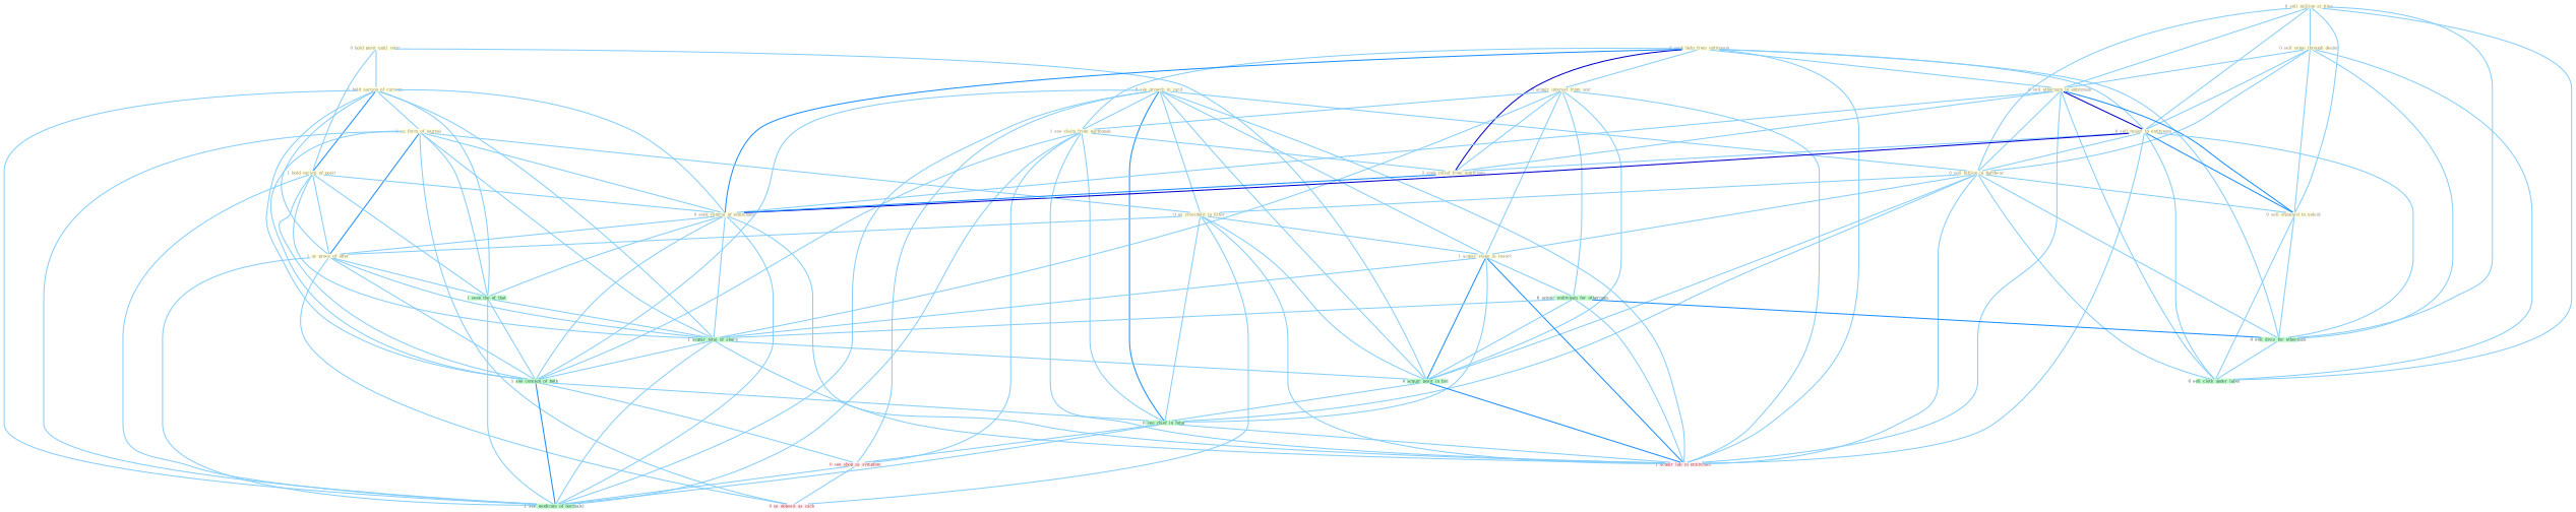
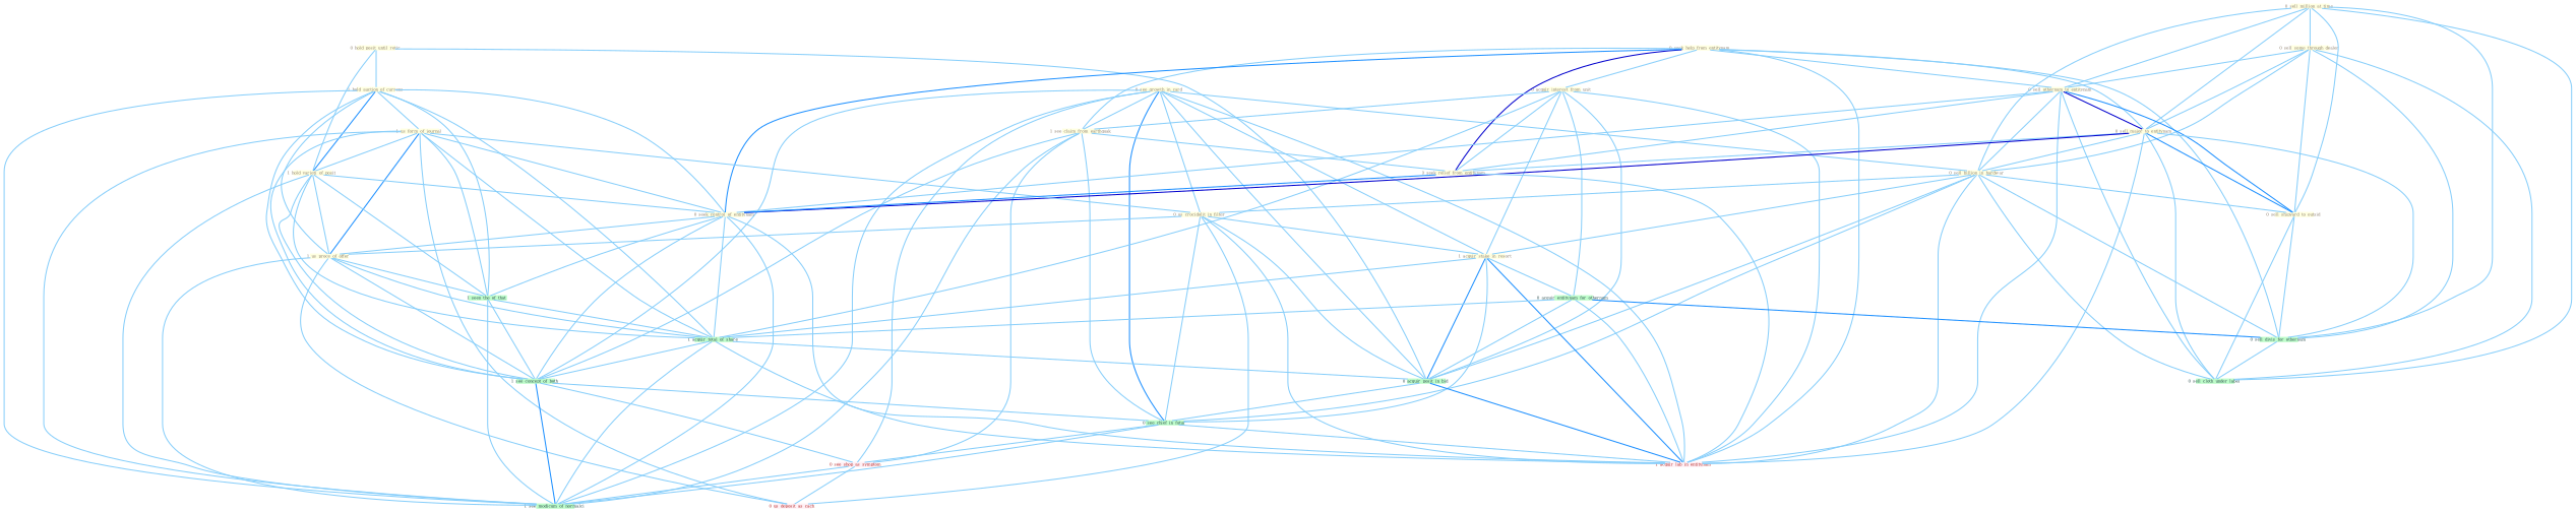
  graph {
    node [color="#ffffe0" fixedsize=true fontcolor="#8b7d6b" fontsize=4 shape=polygon style=filled]
    edge [color="#87cefa" w=1]
    "0_hold_posit_until_retir " [height=.06 width=.5]
    "0_sell_million_at_time " [height=.06 width=.5]
    "0_see_growth_in_card " [height=.06 width=.5]
    "0_sell_some_through_dealer " [height=.06 width=.5]
    "1_hold_auction_of_currenc " [height=.06 width=.5]
    "0_seek_help_from_entitynam " [height=.06 width=.5]
    "0_acquir_interest_from_unit " [height=.06 width=.5]
    "1_see_claim_from_earthquak " [height=.06 width=.5]
    "0_sell_othernum_to_entitynam " [height=.06 width=.5]
    "0_sell_major_to_entitynam " [height=.06 width=.5]
    "0_sell_billion_in_hardwar " [height=.06 width=.5]
    "1_us_form_of_journal " [height=.06 width=.5]
    "0_seek_relief_from_entitynam " [height=.06 width=.5]
    "1_hold_varieti_of_posit " [height=.06 width=.5]
    "0_seek_control_of_entitynam " [height=.06 width=.5]
    "0_us_crocidolit_in_filter " [height=.06 width=.5]
    "1_acquir_stake_in_resort " [height=.06 width=.5]
    "1_us_proce_of_offer " [height=.06 width=.5]
    "0_sell_shipyard_to_outsid " [height=.06 width=.5]
    "0_see_shop_as_symptom " [color="#fff0f5" fontcolor="#b22222" height=.06 width=.5]
    "1_acquir_lab_in_entitynam " [color="#fff0f5" fontcolor="#b22222" height=.06 width=.5]
    "0_us_deposit_as_cach " [color="#fff0f5" fontcolor="#b22222" height=.06 width=.5]
    "0_acquir_posit_in_bid " [color="#BDFCC9" fontcolor="#2f4f4f" height=.06 width=.5]
    "0_sell_divis_for_othernum " [color="#BDFCC9" fontcolor="#2f4f4f" height=.06 width=.5]
    "0_sell_cloth_under_label " [color="#BDFCC9" fontcolor="#2f4f4f" height=.06 width=.5]
    "1_see_concept_of_both " [color="#BDFCC9" fontcolor="#2f4f4f" height=.06 width=.5]
    "0_see_chief_in_futur " [color="#BDFCC9" fontcolor="#2f4f4f" height=.06 width=.5]
    "1_see_modicum_of_normalci " [color="#BDFCC9" fontcolor="#2f4f4f" height=.06 width=.5]
    "1_seen_the_of_that " [color="#BDFCC9" fontcolor="#2f4f4f" height=.06 width=.5]
    "1_acquir_total_of_share " [color="#BDFCC9" fontcolor="#2f4f4f" height=.06 width=.5]
    "0_acquir_entitynam_for_othernum " [color="#BDFCC9" fontcolor="#2f4f4f" height=.06 width=.5]
    subgraph sub_1 {
      "0_hold_posit_until_retir "
      "0_sell_million_at_time "
      "0_see_growth_in_card "
      "0_sell_some_through_dealer "
      "1_hold_auction_of_currenc "
      "0_seek_help_from_entitynam "
      "0_acquir_interest_from_unit "
      "1_see_claim_from_earthquak "
      "0_sell_othernum_to_entitynam "
      "0_sell_major_to_entitynam "
      "0_sell_billion_in_hardwar "
      "1_us_form_of_journal "
      "0_seek_relief_from_entitynam "
      "1_hold_varieti_of_posit "
      "0_seek_control_of_entitynam "
      "0_us_crocidolit_in_filter "
      "1_acquir_stake_in_resort "
      "1_us_proce_of_offer "
      "0_sell_shipyard_to_outsid "
    }
    subgraph sub_2 {
      "0_see_shop_as_symptom "
      "1_acquir_lab_in_entitynam "
      "0_us_deposit_as_cach "
    }
    "0_hold_posit_until_retir " -- "1_hold_auction_of_currenc "
    "0_hold_posit_until_retir " -- "1_hold_varieti_of_posit "
    "0_hold_posit_until_retir " -- "0_acquir_posit_in_bid "
    "0_sell_million_at_time " -- "0_sell_some_through_dealer "
    "0_sell_million_at_time " -- "0_sell_othernum_to_entitynam "
    "0_sell_million_at_time " -- "0_sell_major_to_entitynam "
    "0_sell_million_at_time " -- "0_sell_billion_in_hardwar "
    "0_sell_million_at_time " -- "0_sell_shipyard_to_outsid "
    "0_sell_million_at_time " -- "0_sell_divis_for_othernum "
    "0_sell_million_at_time " -- "0_sell_cloth_under_label "
    "0_see_growth_in_card " -- "1_see_claim_from_earthquak "
    "0_see_growth_in_card " -- "0_sell_billion_in_hardwar "
    "0_see_growth_in_card " -- "0_us_crocidolit_in_filter "
    "0_see_growth_in_card " -- "1_acquir_stake_in_resort "
    "0_see_growth_in_card " -- "0_see_shop_as_symptom "
    "0_see_growth_in_card " -- "1_acquir_lab_in_entitynam "
    "0_see_growth_in_card " -- "0_acquir_posit_in_bid "
    "0_see_growth_in_card " -- "1_see_concept_of_both "
    "0_see_growth_in_card " -- "0_see_chief_in_futur " [color="#1e90ff" w=2]
    "0_see_growth_in_card " -- "1_see_modicum_of_normalci "
    "0_sell_some_through_dealer " -- "0_sell_othernum_to_entitynam "
    "0_sell_some_through_dealer " -- "0_sell_major_to_entitynam "
    "0_sell_some_through_dealer " -- "0_sell_billion_in_hardwar "
    "0_sell_some_through_dealer " -- "0_sell_shipyard_to_outsid "
    "0_sell_some_through_dealer " -- "0_sell_divis_for_othernum "
    "0_sell_some_through_dealer " -- "0_sell_cloth_under_label "
    "1_hold_auction_of_currenc " -- "1_us_form_of_journal "
    "1_hold_auction_of_currenc " -- "1_hold_varieti_of_posit " [color="#1e90ff" w=2]
    "1_hold_auction_of_currenc " -- "0_seek_control_of_entitynam "
    "1_hold_auction_of_currenc " -- "1_us_proce_of_offer "
    "1_hold_auction_of_currenc " -- "1_see_concept_of_both "
    "1_hold_auction_of_currenc " -- "1_see_modicum_of_normalci "
    "1_hold_auction_of_currenc " -- "1_seen_the_of_that "
    "1_hold_auction_of_currenc " -- "1_acquir_total_of_share "
    "0_seek_help_from_entitynam " -- "0_acquir_interest_from_unit "
    "0_seek_help_from_entitynam " -- "1_see_claim_from_earthquak "
    "0_seek_help_from_entitynam " -- "0_sell_othernum_to_entitynam "
    "0_seek_help_from_entitynam " -- "0_sell_major_to_entitynam "
    "0_seek_help_from_entitynam " -- "0_seek_relief_from_entitynam " [color="#0000cd" w=3]
    "0_seek_help_from_entitynam " -- "0_seek_control_of_entitynam " [color="#1e90ff" w=2]
    "0_seek_help_from_entitynam " -- "1_acquir_lab_in_entitynam "
    "0_seek_help_from_entitynam " -- "0_sell_divis_for_othernum "
    "0_acquir_interest_from_unit " -- "1_see_claim_from_earthquak "
    "0_acquir_interest_from_unit " -- "0_seek_relief_from_entitynam "
    "0_acquir_interest_from_unit " -- "1_acquir_stake_in_resort "
    "0_acquir_interest_from_unit " -- "1_acquir_lab_in_entitynam "
    "0_acquir_interest_from_unit " -- "0_acquir_posit_in_bid "
    "0_acquir_interest_from_unit " -- "1_acquir_total_of_share "
    "0_acquir_interest_from_unit " -- "0_acquir_entitynam_for_othernum "
    "1_see_claim_from_earthquak " -- "0_seek_relief_from_entitynam "
    "1_see_claim_from_earthquak " -- "0_see_shop_as_symptom "
    "1_see_claim_from_earthquak " -- "1_see_concept_of_both "
    "1_see_claim_from_earthquak " -- "0_see_chief_in_futur "
    "1_see_claim_from_earthquak " -- "1_see_modicum_of_normalci "
    "0_sell_othernum_to_entitynam " -- "0_sell_major_to_entitynam " [color="#0000cd" w=3]
    "0_sell_othernum_to_entitynam " -- "0_sell_billion_in_hardwar "
    "0_sell_othernum_to_entitynam " -- "0_seek_relief_from_entitynam "
    "0_sell_othernum_to_entitynam " -- "0_seek_control_of_entitynam "
    "0_sell_othernum_to_entitynam " -- "0_sell_shipyard_to_outsid " [color="#1e90ff" w=2]
    "0_sell_othernum_to_entitynam " -- "1_acquir_lab_in_entitynam "
    "0_sell_othernum_to_entitynam " -- "0_sell_cloth_under_label "
    "0_sell_major_to_entitynam " -- "0_sell_billion_in_hardwar "
    "0_sell_major_to_entitynam " -- "0_seek_relief_from_entitynam "
    "0_sell_major_to_entitynam " -- "0_seek_control_of_entitynam " [color="#0000cd"]
    "0_sell_major_to_entitynam " -- "0_sell_shipyard_to_outsid " [color="#1e90ff" w=2]
    "0_sell_major_to_entitynam " -- "1_acquir_lab_in_entitynam "
    "0_sell_major_to_entitynam " -- "0_sell_divis_for_othernum "
    "0_sell_major_to_entitynam " -- "0_sell_cloth_under_label "
    "0_sell_billion_in_hardwar " -- "0_us_crocidolit_in_filter "
    "0_sell_billion_in_hardwar " -- "1_acquir_stake_in_resort "
    "0_sell_billion_in_hardwar " -- "0_sell_shipyard_to_outsid "
    "0_sell_billion_in_hardwar " -- "1_acquir_lab_in_entitynam "
    "0_sell_billion_in_hardwar " -- "0_acquir_posit_in_bid "
    "0_sell_billion_in_hardwar " -- "0_sell_divis_for_othernum "
    "0_sell_billion_in_hardwar " -- "0_sell_cloth_under_label "
    "0_sell_billion_in_hardwar " -- "0_see_chief_in_futur "
+   "1_us_form_of_journal " -- "1_hold_varieti_of_posit "
    "1_us_form_of_journal " -- "0_seek_control_of_entitynam "
    "1_us_form_of_journal " -- "0_us_crocidolit_in_filter "
    "1_us_form_of_journal " -- "1_us_proce_of_offer " [color="#1e90ff" w=2]
    "1_us_form_of_journal " -- "0_us_deposit_as_cach "
    "1_us_form_of_journal " -- "1_see_concept_of_both "
    "1_us_form_of_journal " -- "1_see_modicum_of_normalci "
    "1_us_form_of_journal " -- "1_seen_the_of_that "
    "1_us_form_of_journal " -- "1_acquir_total_of_share "
    "0_seek_relief_from_entitynam " -- "0_seek_control_of_entitynam " [color="#1e90ff" w=2]
-   "1_see_claim_from_earthquak " -- "1_acquir_lab_in_entitynam "
+   "0_seek_relief_from_entitynam " -- "1_acquir_lab_in_entitynam "
    "1_hold_varieti_of_posit " -- "0_seek_control_of_entitynam "
    "1_hold_varieti_of_posit " -- "1_us_proce_of_offer "
    "1_hold_varieti_of_posit " -- "1_see_concept_of_both "
    "1_hold_varieti_of_posit " -- "1_see_modicum_of_normalci "
    "1_hold_varieti_of_posit " -- "1_seen_the_of_that "
    "1_hold_varieti_of_posit " -- "1_acquir_total_of_share "
    "0_seek_control_of_entitynam " -- "1_us_proce_of_offer "
    "0_seek_control_of_entitynam " -- "1_acquir_lab_in_entitynam "
    "0_seek_control_of_entitynam " -- "1_see_concept_of_both "
    "0_seek_control_of_entitynam " -- "1_see_modicum_of_normalci "
    "0_seek_control_of_entitynam " -- "1_seen_the_of_that "
    "0_seek_control_of_entitynam " -- "1_acquir_total_of_share "
    "0_us_crocidolit_in_filter " -- "1_acquir_stake_in_resort "
    "0_us_crocidolit_in_filter " -- "1_us_proce_of_offer "
    "0_us_crocidolit_in_filter " -- "1_acquir_lab_in_entitynam "
    "0_us_crocidolit_in_filter " -- "0_us_deposit_as_cach "
    "0_us_crocidolit_in_filter " -- "0_acquir_posit_in_bid "
    "0_us_crocidolit_in_filter " -- "0_see_chief_in_futur "
    "1_acquir_stake_in_resort " -- "1_acquir_lab_in_entitynam " [color="#1e90ff" w=2]
    "1_acquir_stake_in_resort " -- "0_acquir_posit_in_bid " [color="#1e90ff" w=2]
    "1_acquir_stake_in_resort " -- "0_see_chief_in_futur "
    "1_acquir_stake_in_resort " -- "1_acquir_total_of_share "
    "1_acquir_stake_in_resort " -- "0_acquir_entitynam_for_othernum "
    "1_us_proce_of_offer " -- "0_us_deposit_as_cach "
    "1_us_proce_of_offer " -- "1_see_concept_of_both "
    "1_us_proce_of_offer " -- "1_see_modicum_of_normalci "
    "1_us_proce_of_offer " -- "1_seen_the_of_that "
    "1_us_proce_of_offer " -- "1_acquir_total_of_share "
    "0_sell_shipyard_to_outsid " -- "0_sell_divis_for_othernum "
    "0_sell_shipyard_to_outsid " -- "0_sell_cloth_under_label "
    "0_see_shop_as_symptom " -- "0_us_deposit_as_cach "
    "0_see_shop_as_symptom " -- "1_see_modicum_of_normalci "
    "0_acquir_posit_in_bid " -- "1_acquir_lab_in_entitynam " [color="#1e90ff" w=2]
    "0_acquir_posit_in_bid " -- "0_see_chief_in_futur "
    "0_sell_divis_for_othernum " -- "0_sell_cloth_under_label "
    "1_see_concept_of_both " -- "0_see_shop_as_symptom "
    "1_see_concept_of_both " -- "0_see_chief_in_futur "
    "1_see_concept_of_both " -- "1_see_modicum_of_normalci " [color="#1e90ff" w=2]
    "0_see_chief_in_futur " -- "0_see_shop_as_symptom "
    "0_see_chief_in_futur " -- "1_acquir_lab_in_entitynam "
    "0_see_chief_in_futur " -- "1_see_modicum_of_normalci "
    "1_seen_the_of_that " -- "1_see_concept_of_both "
    "1_seen_the_of_that " -- "1_see_modicum_of_normalci "
    "1_seen_the_of_that " -- "1_acquir_total_of_share "
    "1_acquir_total_of_share " -- "1_acquir_lab_in_entitynam "
    "1_acquir_total_of_share " -- "0_acquir_posit_in_bid "
    "1_acquir_total_of_share " -- "1_see_concept_of_both "
    "1_acquir_total_of_share " -- "1_see_modicum_of_normalci "
    "0_acquir_entitynam_for_othernum " -- "1_acquir_lab_in_entitynam "
    "0_acquir_entitynam_for_othernum " -- "0_acquir_posit_in_bid "
    "0_acquir_entitynam_for_othernum " -- "0_sell_divis_for_othernum " [color="#1e90ff" w=2]
    "0_acquir_entitynam_for_othernum " -- "1_acquir_total_of_share "
  }
